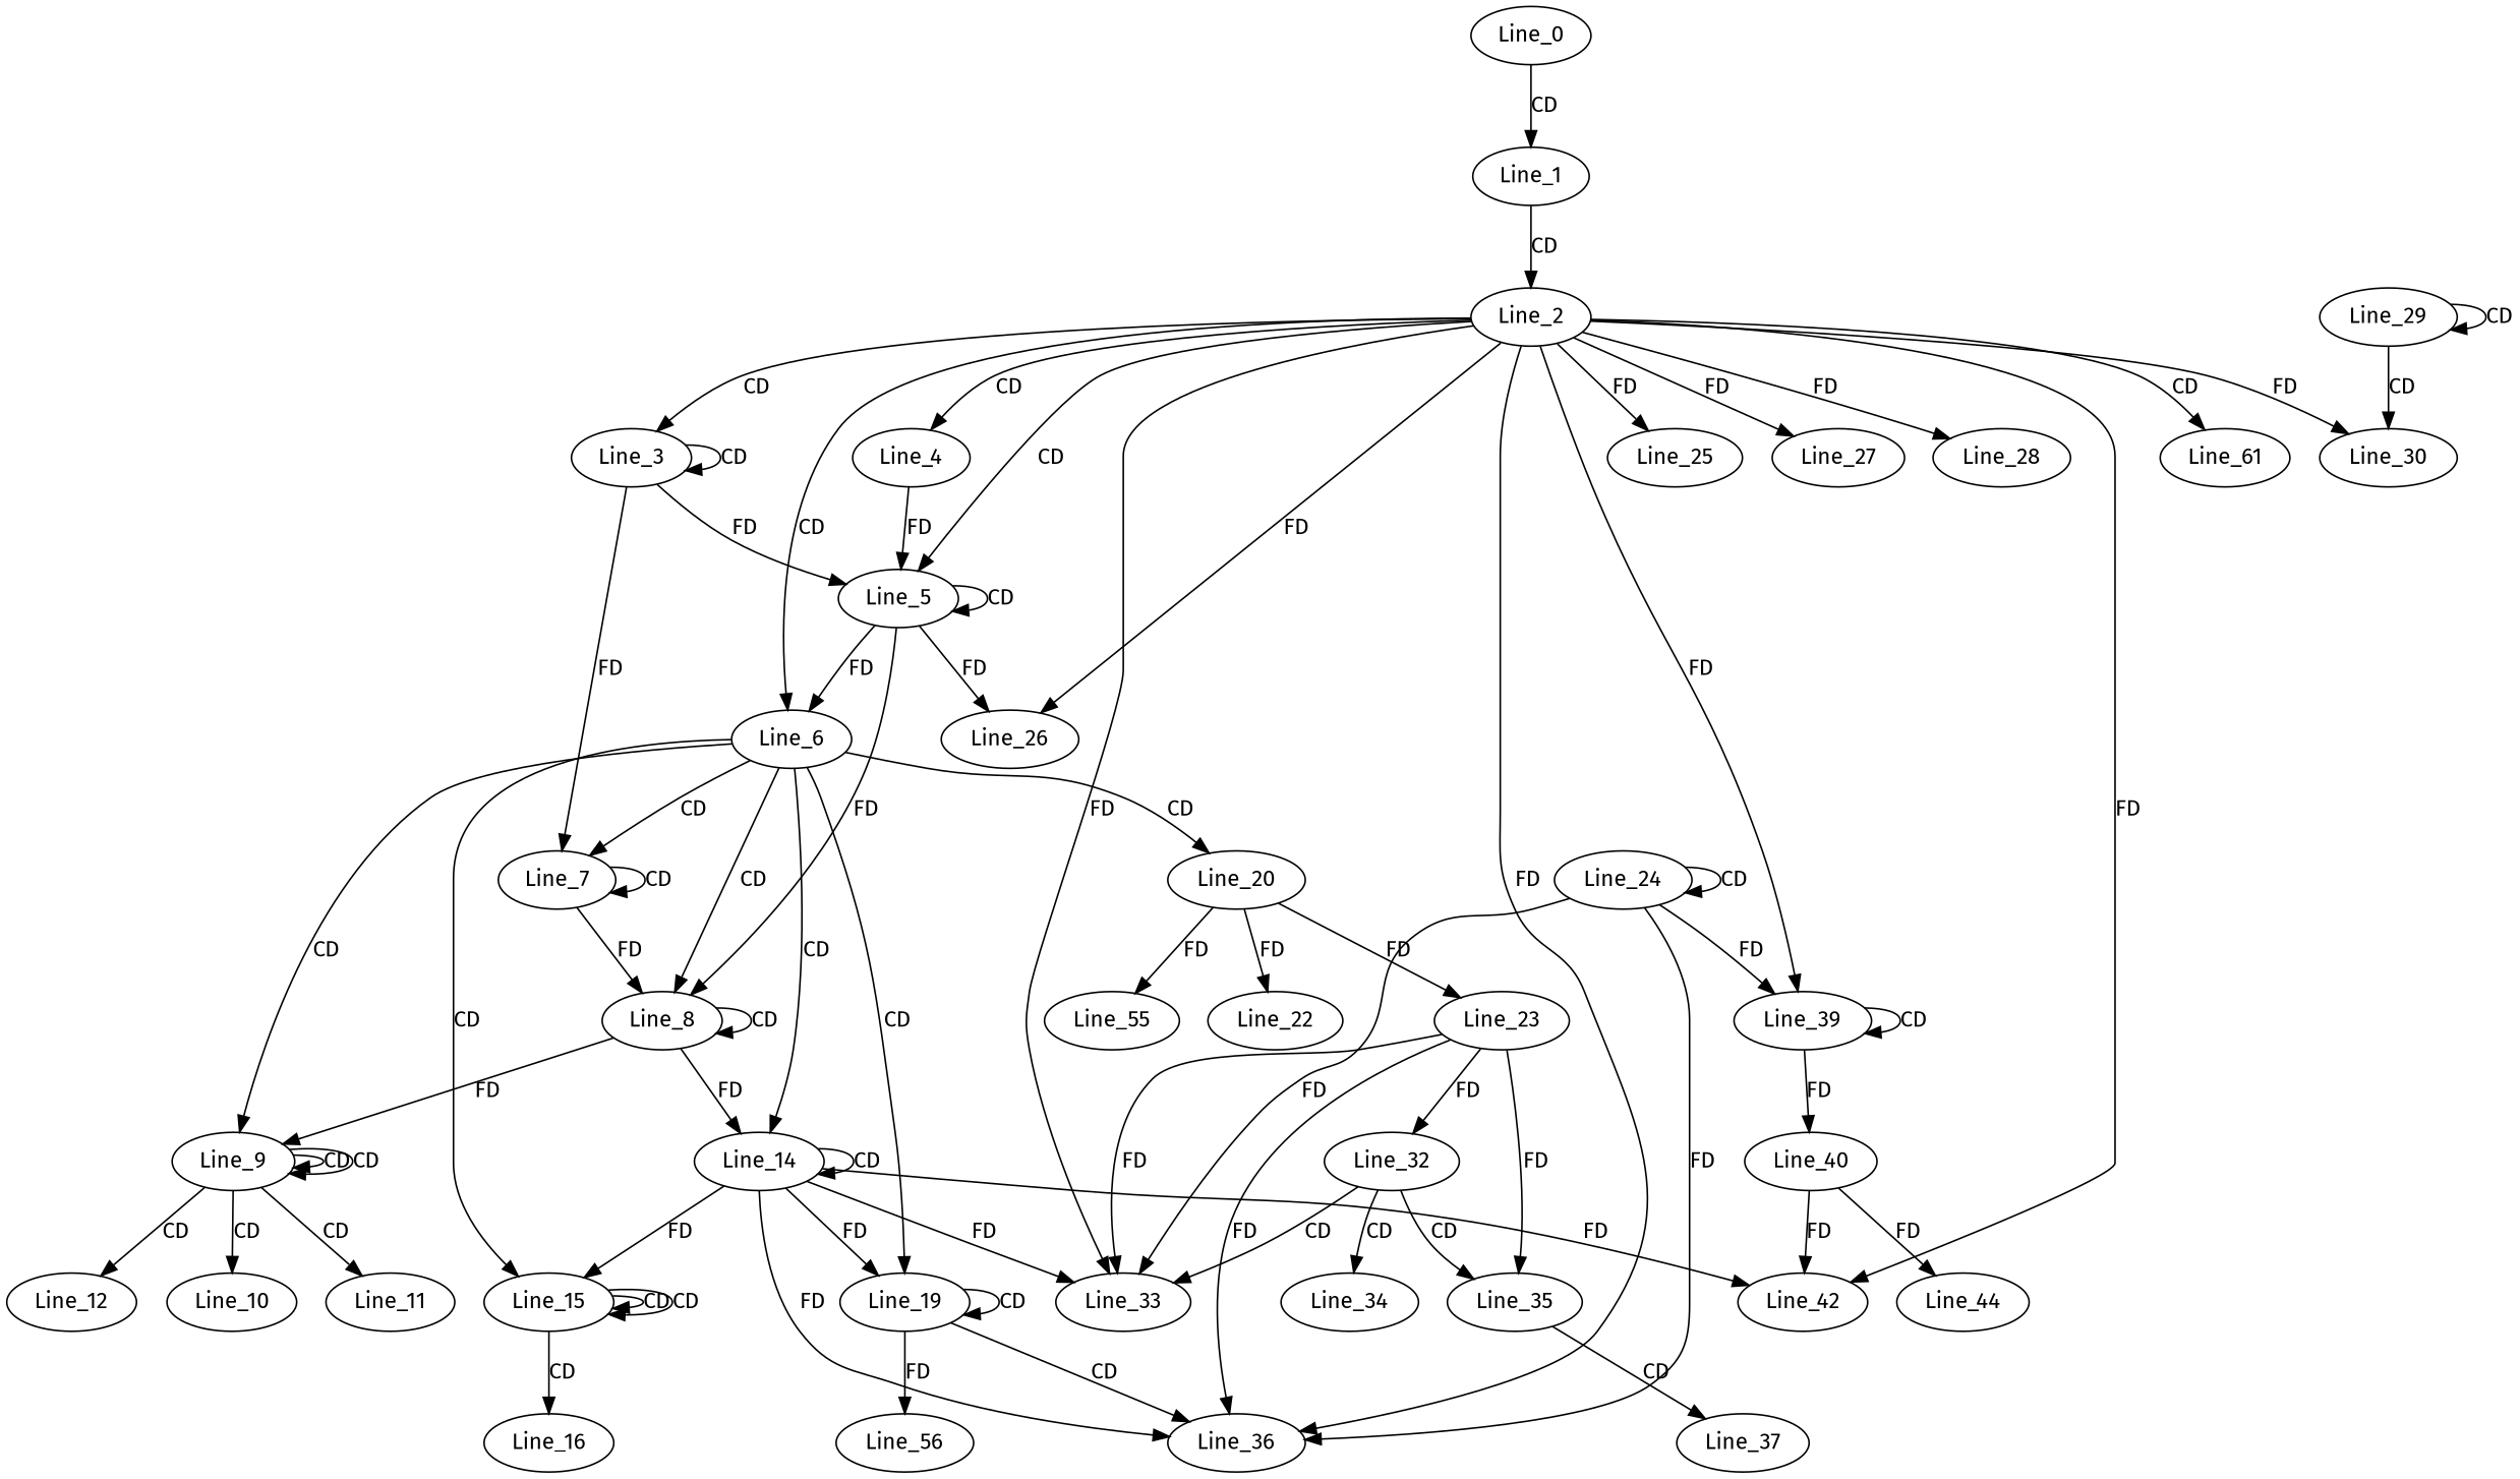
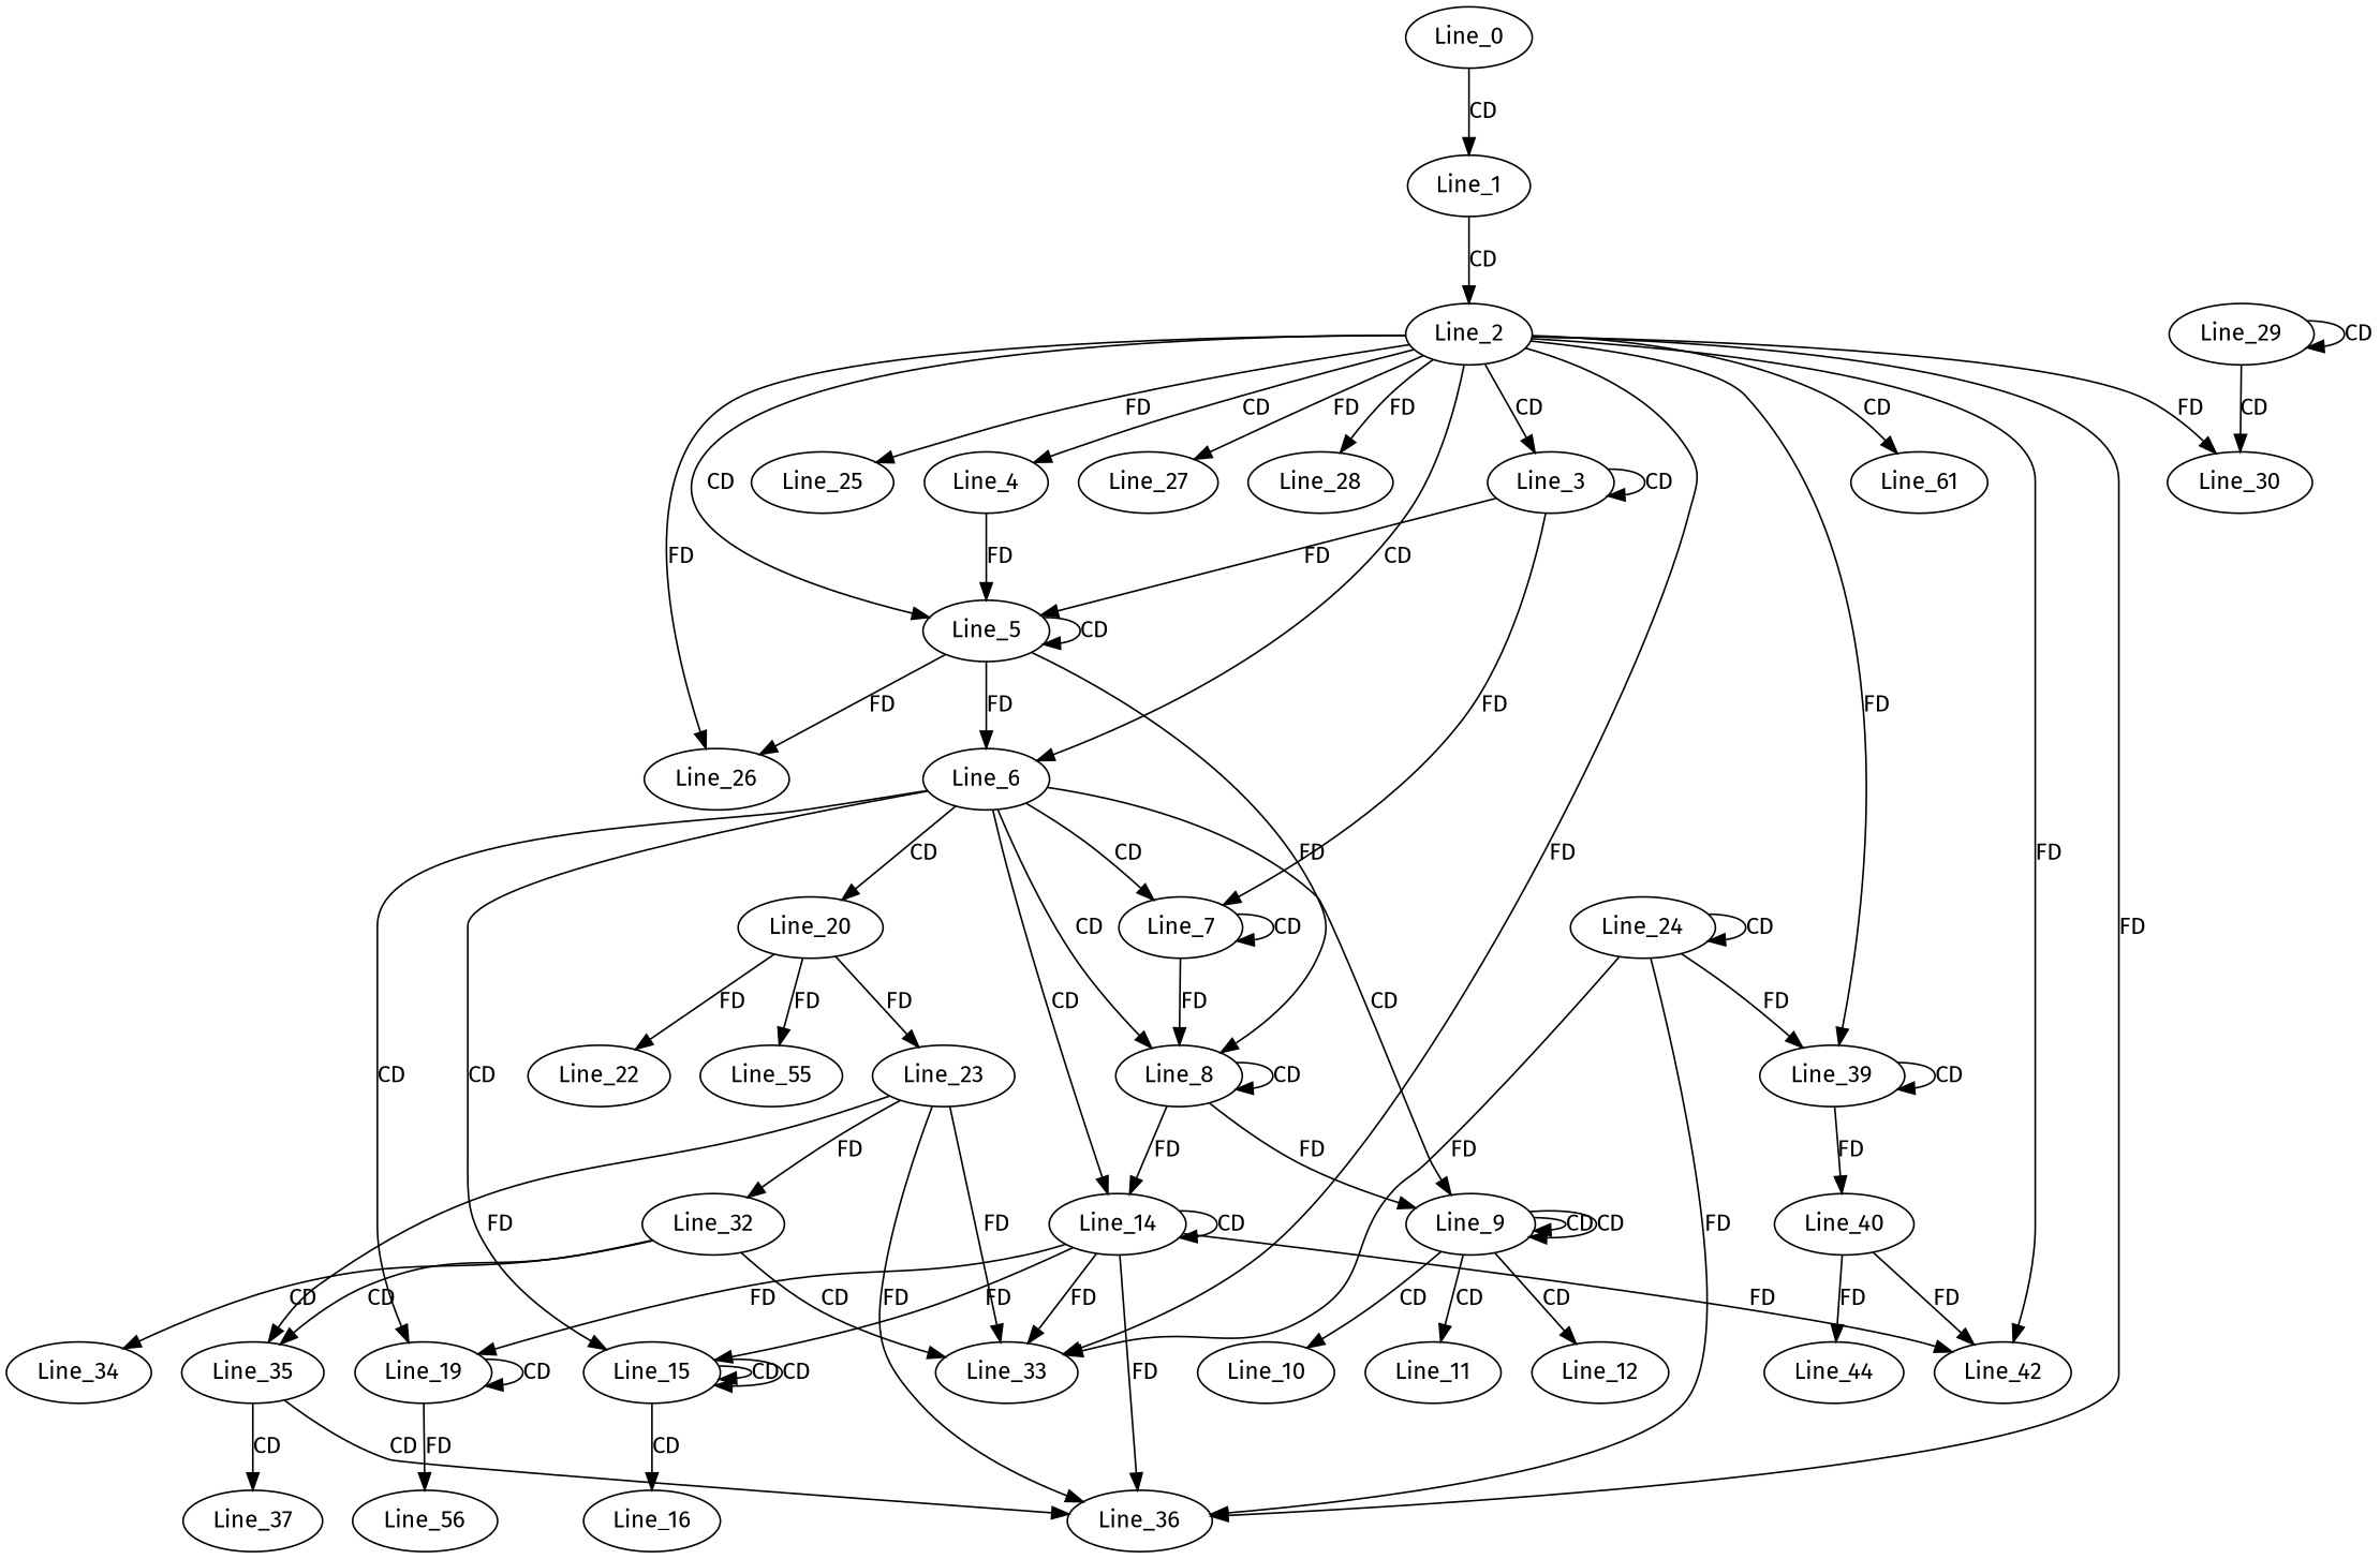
  digraph {
    fontname="Fira Sans"
    node [fontname="Fira Sans"]
    edge [fontname="Fira Sans"]
    Line_0
    Line_1
    Line_2
    Line_3
    Line_4
    Line_5
    Line_6
    Line_25
    Line_26
    Line_27
    Line_28
    Line_30
    Line_33
    Line_36
    Line_39
    Line_42
    Line_61
    Line_7
    Line_8
    Line_9
    Line_14
    Line_15
    Line_19
    Line_20
    Line_40
    Line_10
    Line_11
    Line_12
    Line_16
    Line_56
    Line_22
    Line_23
    Line_55
    Line_32
    Line_35
    Line_34
    Line_37
    Line_24
    Line_29
    Line_44
    Line_0 -> Line_1 [label=CD]
    Line_1 -> Line_2 [label=CD]
    Line_2 -> Line_3 [label=CD]
    Line_2 -> Line_4 [label=CD]
    Line_2 -> Line_5 [label=CD]
    Line_2 -> Line_6 [label=CD]
    Line_2 -> Line_25 [label=FD]
    Line_2 -> Line_26 [label=FD]
    Line_2 -> Line_27 [label=FD]
    Line_2 -> Line_28 [label=FD]
    Line_2 -> Line_30 [label=FD]
    Line_2 -> Line_33 [label=FD]
    Line_2 -> Line_36 [label=FD]
    Line_2 -> Line_39 [label=FD]
    Line_2 -> Line_42 [label=FD]
    Line_2 -> Line_61 [label=CD]
    Line_3 -> Line_3 [label=CD]
    Line_3 -> Line_5 [label=FD]
    Line_3 -> Line_7 [label=FD]
    Line_4 -> Line_5 [label=FD]
    Line_5 -> Line_5 [label=CD]
    Line_5 -> Line_6 [label=FD]
    Line_5 -> Line_26 [label=FD]
    Line_5 -> Line_8 [label=FD]
    Line_6 -> Line_7 [label=CD]
    Line_6 -> Line_8 [label=CD]
    Line_6 -> Line_9 [label=CD]
    Line_6 -> Line_14 [label=CD]
    Line_6 -> Line_15 [label=CD]
    Line_6 -> Line_19 [label=CD]
    Line_6 -> Line_20 [label=CD]
    Line_39 -> Line_39 [label=CD]
    Line_39 -> Line_40 [label=FD]
    Line_7 -> Line_7 [label=CD]
    Line_7 -> Line_8 [label=FD]
    Line_8 -> Line_8 [label=CD]
    Line_8 -> Line_9 [label=FD]
    Line_8 -> Line_14 [label=FD]
    Line_9 -> Line_9 [label=CD]
    Line_9 -> Line_9 [label=CD]
    Line_9 -> Line_10 [label=CD]
    Line_9 -> Line_11 [label=CD]
    Line_9 -> Line_12 [label=CD]
    Line_14 -> Line_33 [label=FD]
    Line_14 -> Line_36 [label=FD]
    Line_14 -> Line_42 [label=FD]
    Line_14 -> Line_14 [label=CD]
    Line_14 -> Line_15 [label=FD]
    Line_14 -> Line_19 [label=FD]
    Line_15 -> Line_15 [label=CD]
    Line_15 -> Line_15 [label=CD]
    Line_15 -> Line_16 [label=CD]
    Line_19 -> Line_19 [label=CD]
    Line_19 -> Line_56 [label=FD]
    Line_20 -> Line_22 [label=FD]
    Line_20 -> Line_23 [label=FD]
    Line_20 -> Line_55 [label=FD]
    Line_40 -> Line_42 [label=FD]
    Line_40 -> Line_44 [label=FD]
    Line_23 -> Line_33 [label=FD]
    Line_23 -> Line_36 [label=FD]
    Line_23 -> Line_32 [label=FD]
    Line_23 -> Line_35 [label=FD]
    Line_32 -> Line_33 [label=CD]
    Line_32 -> Line_35 [label=CD]
    Line_32 -> Line_34 [label=CD]
-   Line_19 -> Line_36 [label=CD]
+   Line_35 -> Line_36 [label=CD]
    Line_35 -> Line_37 [label=CD]
    Line_24 -> Line_33 [label=FD]
    Line_24 -> Line_36 [label=FD]
    Line_24 -> Line_39 [label=FD]
    Line_24 -> Line_24 [label=CD]
    Line_29 -> Line_30 [label=CD]
    Line_29 -> Line_29 [label=CD]
  }
